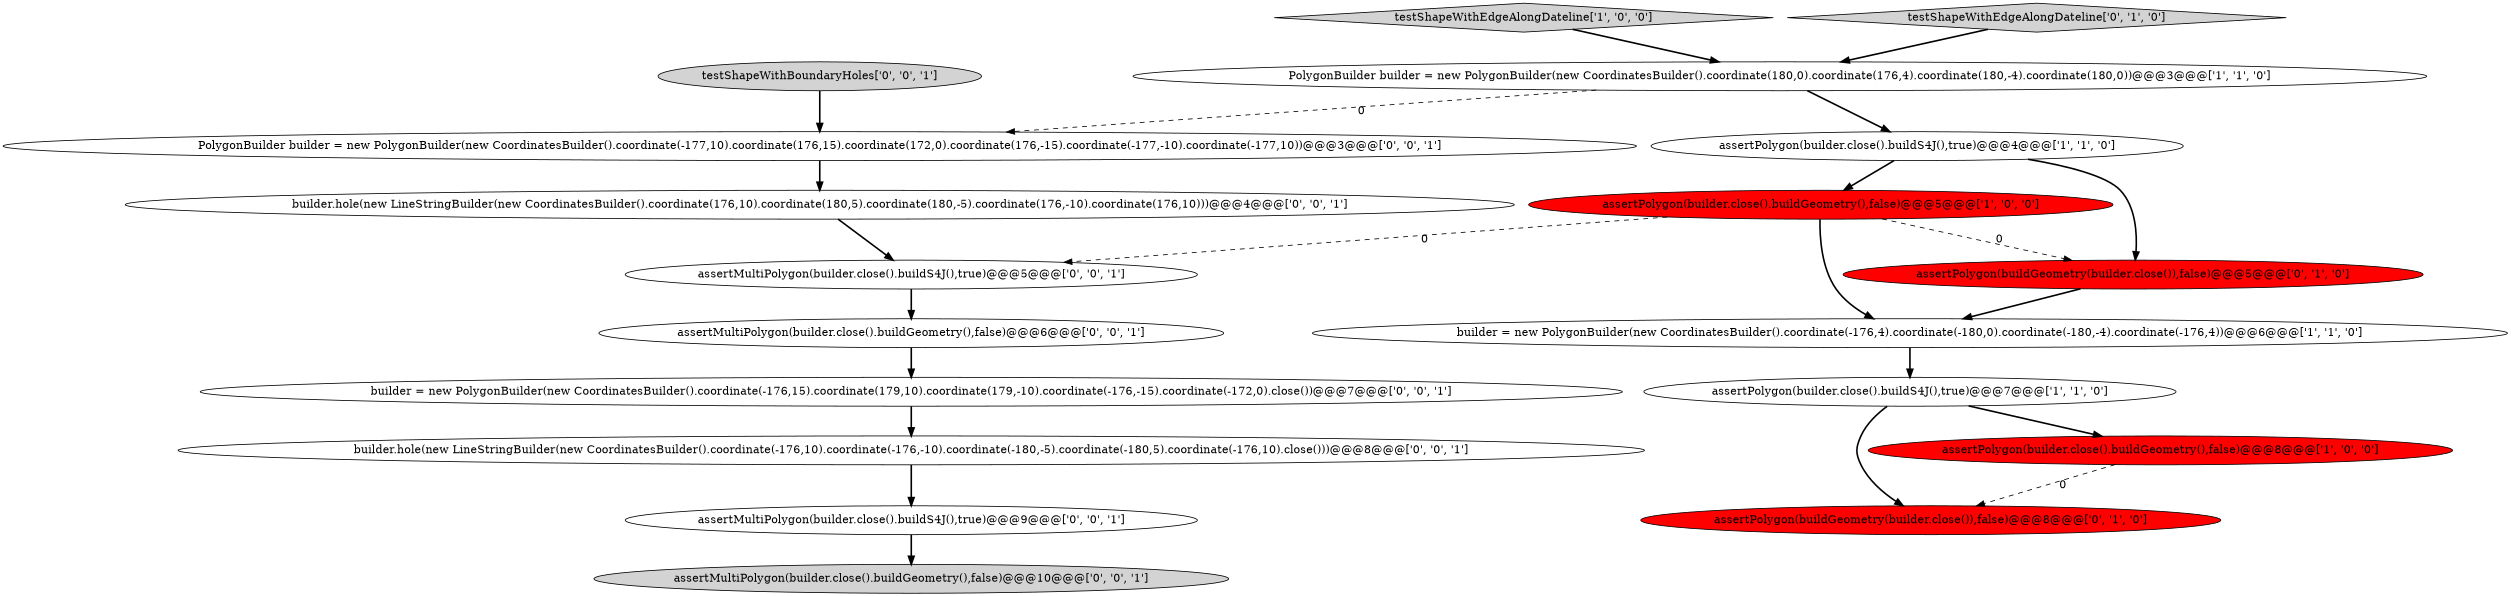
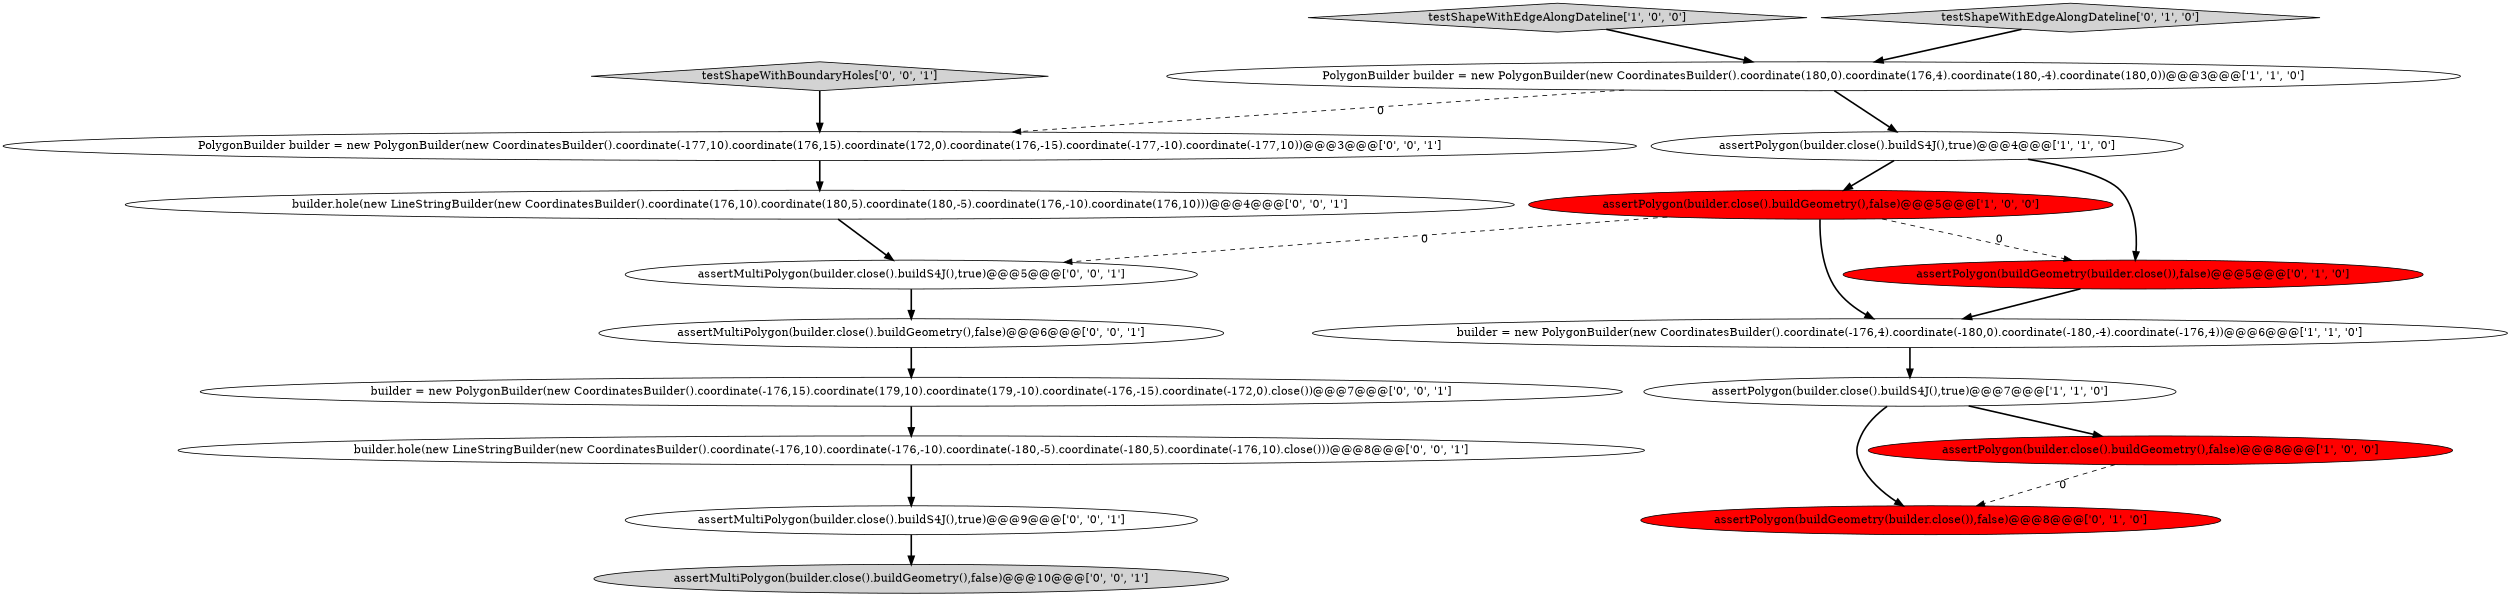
  digraph {
    node [fillcolor=white shape=ellipse style=filled]
    edge [style=bold]
    n1 [fillcolor=red label="assertPolygon(builder.close().buildGeometry(),false)@@@5@@@['1', '0', '0']"]
    n2 [label="builder = new PolygonBuilder(new CoordinatesBuilder().coordinate(-176,4).coordinate(-180,0).coordinate(-180,-4).coordinate(-176,4))@@@6@@@['1', '1', '0']"]
    n3 [label="assertMultiPolygon(builder.close().buildS4J(),true)@@@5@@@['0', '0', '1']"]
    n4 [fillcolor=red label="assertPolygon(buildGeometry(builder.close()),false)@@@5@@@['0', '1', '0']"]
    n5 [label="assertPolygon(builder.close().buildS4J(),true)@@@4@@@['1', '1', '0']"]
    n6 [fillcolor=red label="assertPolygon(buildGeometry(builder.close()),false)@@@8@@@['0', '1', '0']"]
    n7 [label="assertPolygon(builder.close().buildS4J(),true)@@@7@@@['1', '1', '0']"]
-   n8 [fillcolor=lightgray label="testShapeWithBoundaryHoles['0', '0', '1']"]
+   n8 [fillcolor=lightgray label="testShapeWithBoundaryHoles['0', '0', '1']" shape=diamond]
    n9 [label="PolygonBuilder builder = new PolygonBuilder(new CoordinatesBuilder().coordinate(-177,10).coordinate(176,15).coordinate(172,0).coordinate(176,-15).coordinate(-177,-10).coordinate(-177,10))@@@3@@@['0', '0', '1']"]
    n10 [fillcolor=lightgray label="assertMultiPolygon(builder.close().buildGeometry(),false)@@@10@@@['0', '0', '1']"]
    n11 [label="builder.hole(new LineStringBuilder(new CoordinatesBuilder().coordinate(-176,10).coordinate(-176,-10).coordinate(-180,-5).coordinate(-180,5).coordinate(-176,10).close()))@@@8@@@['0', '0', '1']"]
    n12 [label="assertMultiPolygon(builder.close().buildS4J(),true)@@@9@@@['0', '0', '1']"]
    n13 [fillcolor=red label="assertPolygon(builder.close().buildGeometry(),false)@@@8@@@['1', '0', '0']"]
    n14 [label="builder = new PolygonBuilder(new CoordinatesBuilder().coordinate(-176,15).coordinate(179,10).coordinate(179,-10).coordinate(-176,-15).coordinate(-172,0).close())@@@7@@@['0', '0', '1']"]
    n15 [label="PolygonBuilder builder = new PolygonBuilder(new CoordinatesBuilder().coordinate(180,0).coordinate(176,4).coordinate(180,-4).coordinate(180,0))@@@3@@@['1', '1', '0']"]
    n16 [label="builder.hole(new LineStringBuilder(new CoordinatesBuilder().coordinate(176,10).coordinate(180,5).coordinate(180,-5).coordinate(176,-10).coordinate(176,10)))@@@4@@@['0', '0', '1']"]
    n17 [label="assertMultiPolygon(builder.close().buildGeometry(),false)@@@6@@@['0', '0', '1']"]
    n18 [fillcolor=lightgray label="testShapeWithEdgeAlongDateline['1', '0', '0']" shape=diamond]
    n19 [fillcolor=lightgray label="testShapeWithEdgeAlongDateline['0', '1', '0']" shape=diamond]
    n1 -> n2
    n1 -> n3 [label=0 style=dashed]
    n1 -> n4 [label=0 style=dashed]
    n2 -> n7
    n3 -> n17
    n4 -> n2
    n5 -> n1
    n5 -> n4
    n7 -> n6
    n7 -> n13
    n8 -> n9
    n9 -> n16
    n11 -> n12
    n12 -> n10
    n13 -> n6 [label=0 style=dashed]
    n14 -> n11
    n15 -> n5
    n15 -> n9 [label=0 style=dashed]
    n16 -> n3
    n17 -> n14
    n18 -> n15
    n19 -> n15
  }
